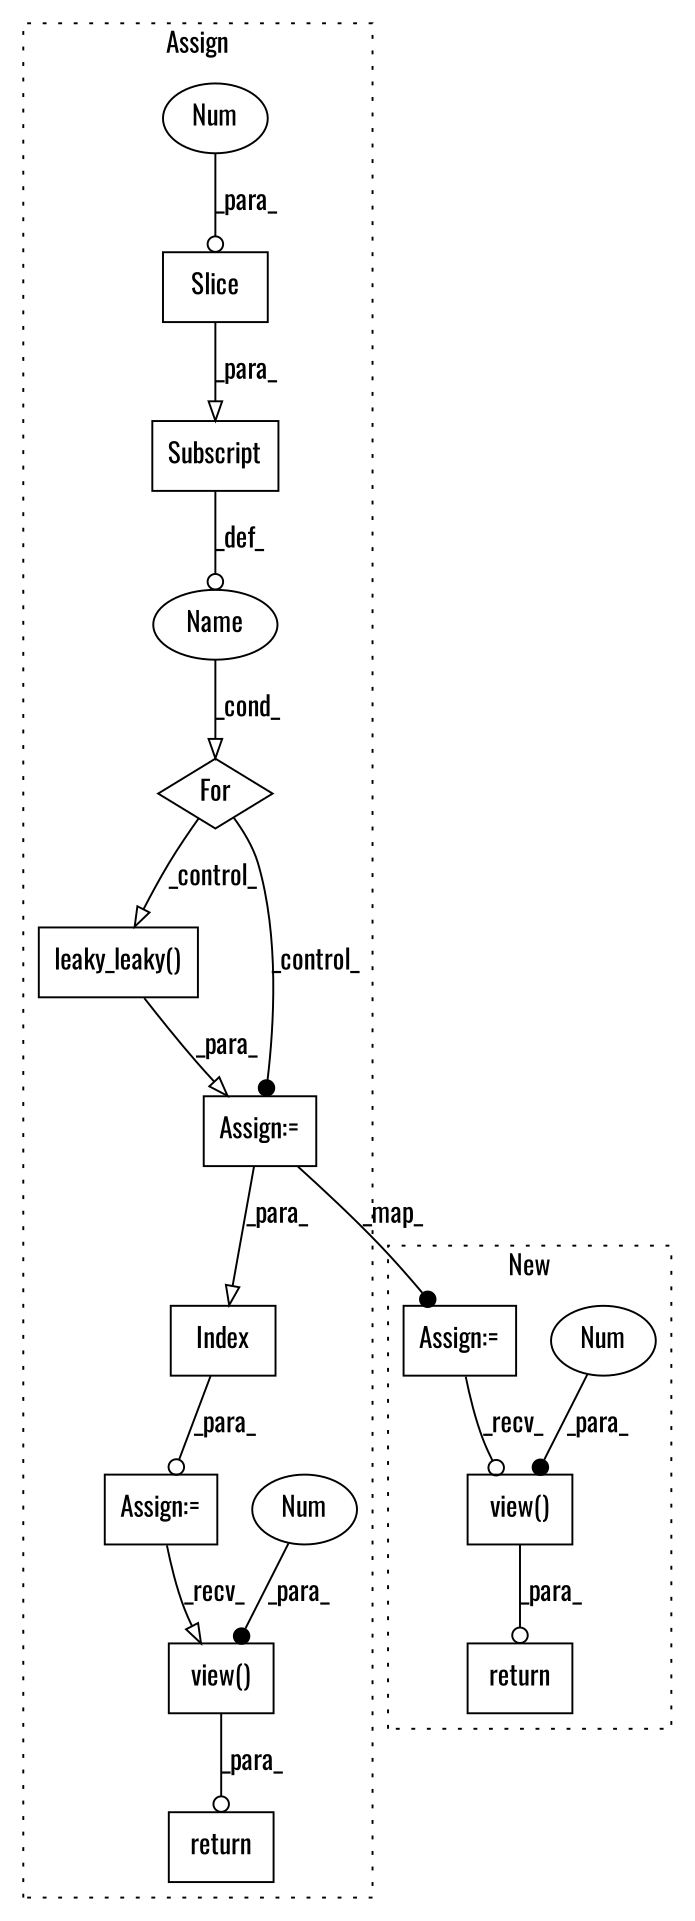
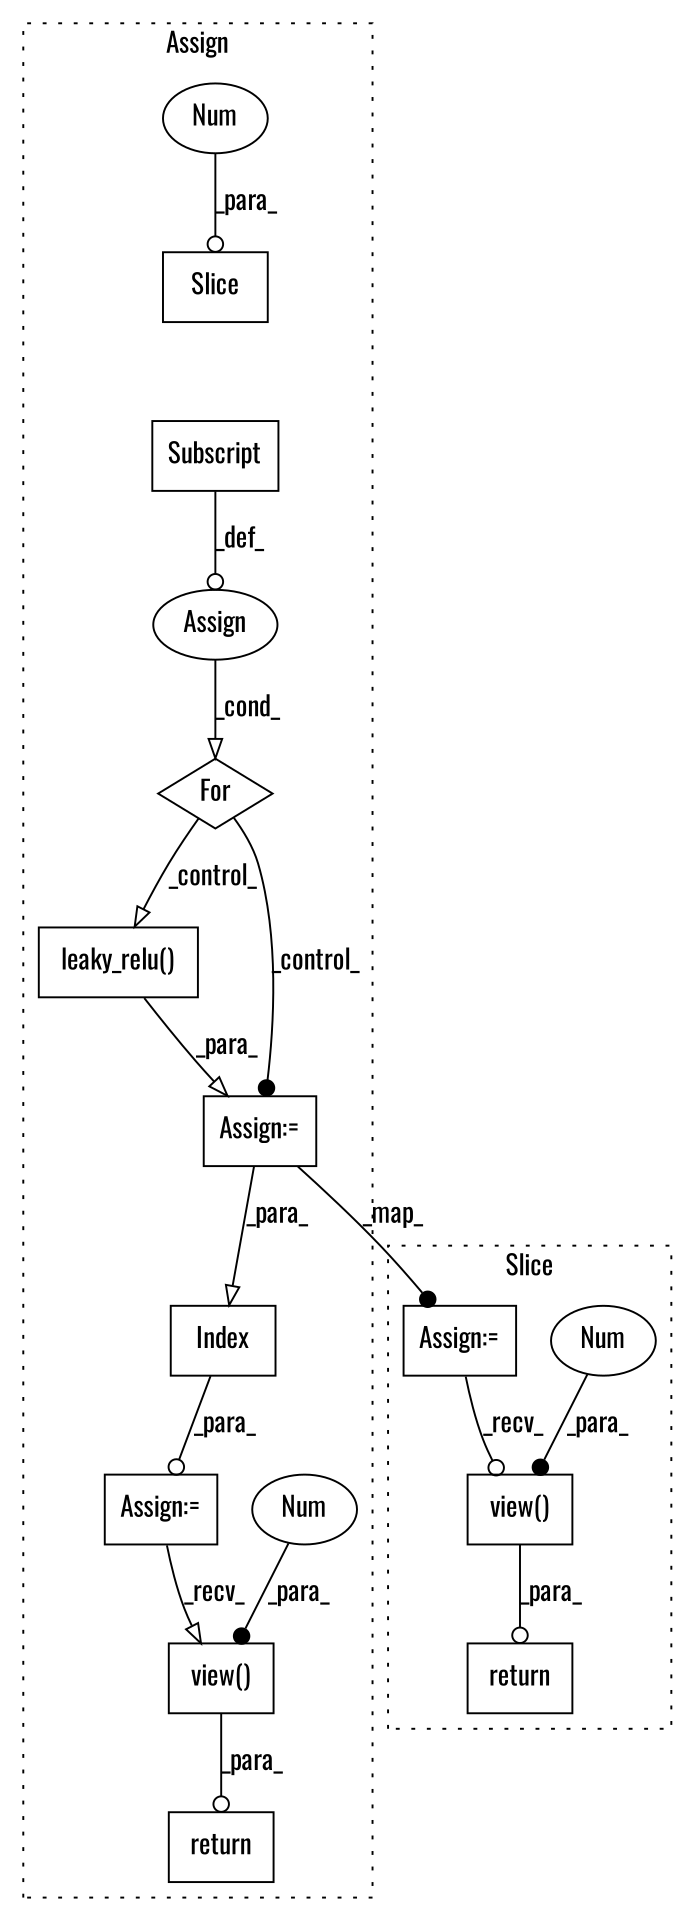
  digraph {
    fontname=Oswald
    node [a=75 fontname=Oswald l=3 shape=box]
    edge [arrowhead=onormal fontname=Oswald]
-   n1 [l="13,1" label="leaky_leaky()" s="12394,12412"]
+   n1 [l="13,1" label="leaky_relu()" s="12394,12412"]
    n2 [a=46 l="12,1" label=Index s="12427,12440"]
    n3 [a=107 l="4,14" label=For s="12341,12363" shape=diamond]
    n4 [l="7,1" label="view()" s="12472,12487"]
    n5 [a=80 label=Slice s=12359]
    n6 [a=63 l="12,0" label=Subscript s="12351,0"]
-   n7 [a=87 l=2 label=Name s=12345 shape=ellipse]
+   n7 [a=87 l=2 label=Assign s=12345 shape=ellipse]
    n8 [a=76 l=2 label=Num s=12485 shape=ellipse]
    n9 [a=76 l=2 label=Num s=12360 shape=ellipse]
    n10 [a=68 label="Assign:=" s=12424]
    n11 [a=93 l=7 label=return s=12465]
    n12 [a=68 label="Assign:=" s=12378]
    n13 [l="7,1" label="view()" s="12337,12352"]
    n14 [a=76 l=2 label=Num s=12350 shape=ellipse]
    n15 [a=93 l=7 label=return s=12330]
    n16 [a=68 label="Assign:=" s=12292]
    subgraph cluster_1 {
      label=Assign
      style=dotted
      n1
      n2
      n3
      n4
      n5
      n6
      n7
      n8
      n9
      n10
      n11
      n12
    }
    subgraph cluster_2 {
-     label=New
+     label=Slice
      style=dotted
      n13
      n14
      n15
      n16
    }
    n1 -> n12 [label=_para_]
    n2 -> n10 [arrowhead=odot label=_para_]
    n3 -> n1 [label=_control_]
    n3 -> n12 [arrowhead=dot label=_control_]
    n4 -> n11 [arrowhead=odot label=_para_]
-   n5 -> n6 [label=_para_]
    n6 -> n7 [arrowhead=odot label=_def_]
    n7 -> n3 [label=_cond_]
    n8 -> n4 [arrowhead=dot label=_para_]
    n9 -> n5 [arrowhead=odot label=_para_]
    n10 -> n4 [label=_recv_]
    n12 -> n2 [label=_para_]
    n12 -> n16 [arrowhead=dot label=_map_]
    n13 -> n15 [arrowhead=odot label=_para_]
    n14 -> n13 [arrowhead=dot label=_para_]
    n16 -> n13 [arrowhead=odot label=_recv_]
  }
